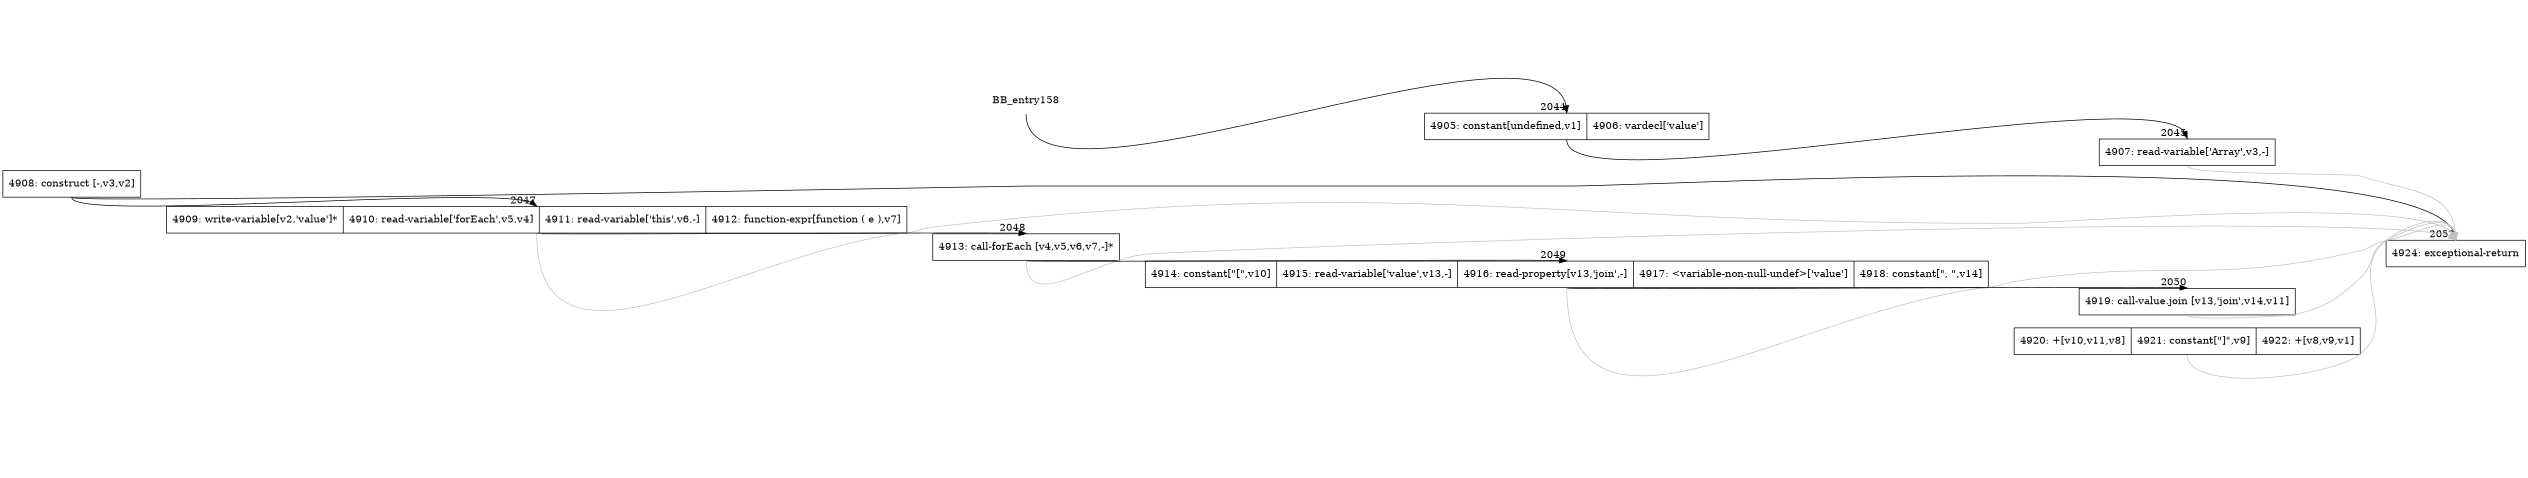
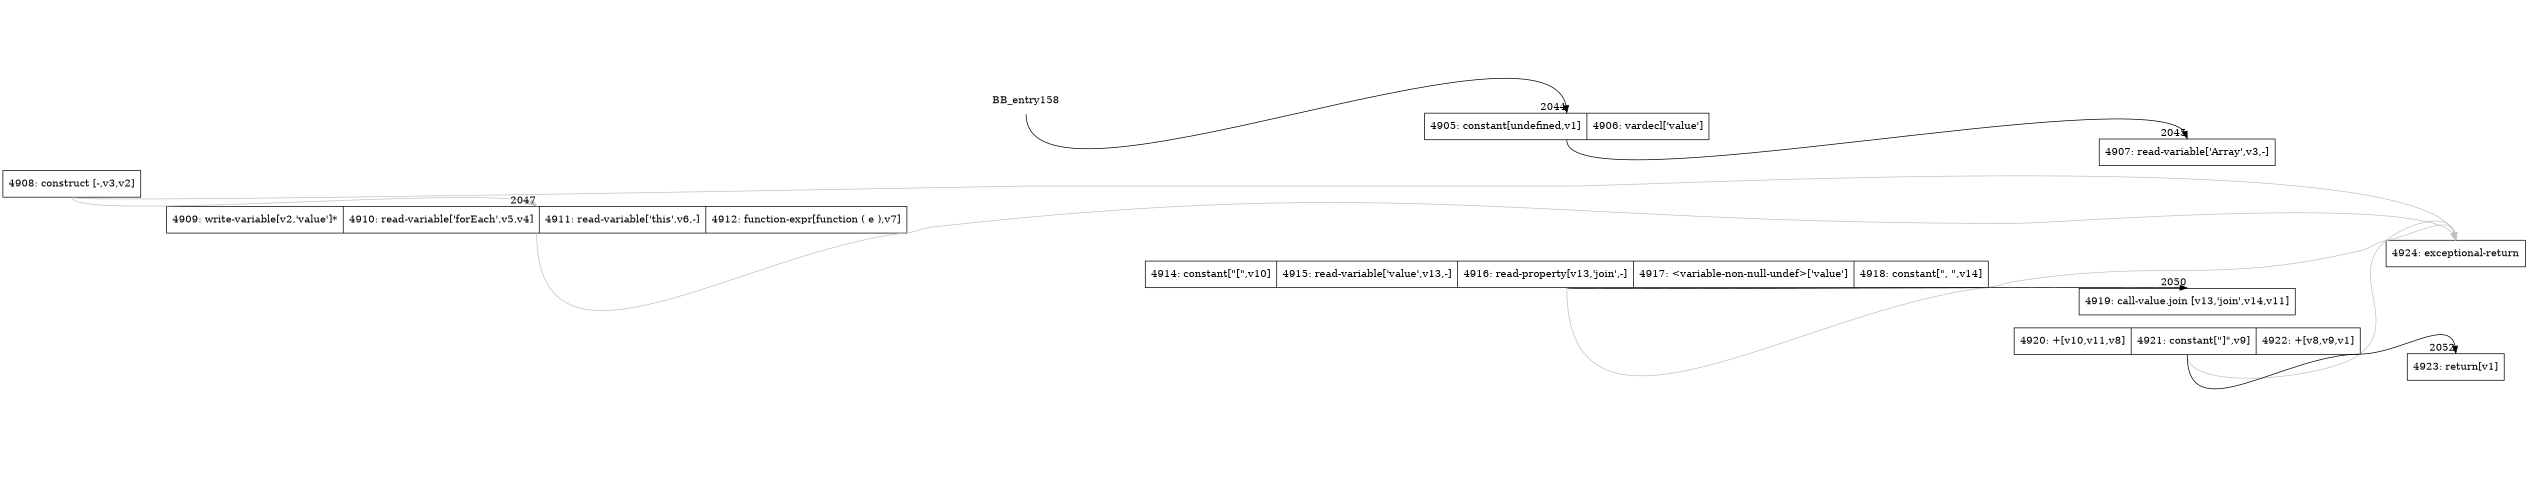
  digraph {
    rankdir=LR
    node [shape=record]
    edge [headport=n tailport=s]
    n1 [label=BB_entry158 shape=none]
    n2 [label="{4905: constant[undefined,v1]|4906: vardecl['value']}"]
    n3 [label="{4907: read-variable['Array',v3,-]}"]
    n4 [label="{4924: exceptional-return}"]
    n5 [label="{4908: construct [-,v3,v2]}"]
    n6 [label="{4909: write-variable[v2,'value']*|4910: read-variable['forEach',v5,v4]|4911: read-variable['this',v6,-]|4912: function-expr[function ( e ),v7]}"]
-   n7 [label="{4913: call-forEach [v4,v5,v6,v7,-]*}"]
    n8 [label="{4914: constant[\"[\",v10]|4915: read-variable['value',v13,-]|4916: read-property[v13,'join',-]|4917: \<variable-non-null-undef\>['value']|4918: constant[\", \",v14]}"]
    n9 [label="{4919: call-value.join [v13,'join',v14,v11]}"]
    n10 [label="{4920: +[v10,v11,v8]|4921: constant[\"]\",v9]|4922: +[v8,v9,v1]}"]
+   n11 [label="{4923: return[v1]}"]
    n1 -> n2 [headlabel="    2044"]
    n2 -> n3 [headlabel="      2045"]
-   n3 -> n4 [color=gray headlabel="      2053"]
-   n5 -> n4 [color=black]
-   n5 -> n6 [headlabel="      2047"]
+   n5 -> n4 [color=gray]
+   n5 -> n6 [headlabel="      2047" color=gray]
    n6 -> n4 [color=gray]
-   n6 -> n7 [headlabel="      2048"]
-   n7 -> n4 [color=gray]
-   n7 -> n8 [headlabel="      2049"]
    n8 -> n4 [color=gray]
    n8 -> n9 [headlabel="      2050"]
-   n9 -> n4 [color=gray]
    n10 -> n4 [color=gray]
+   n10 -> n11 [headlabel="      2052"]
  }
